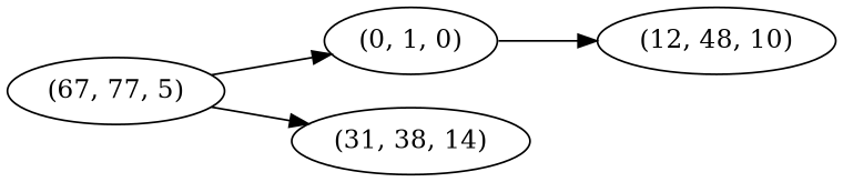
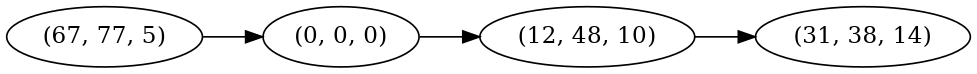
  digraph {
    rankdir=LR
-   "(0, 0, 0)" [label="(0, 1, 0)"]
+   "(0, 0, 0)"
    "(12, 48, 10)"
    "(31, 38, 14)"
    "(67, 77, 5)"
    "(0, 0, 0)" -> "(12, 48, 10)"
-   "(67, 77, 5)" -> "(31, 38, 14)"
+   "(12, 48, 10)" -> "(31, 38, 14)"
    "(67, 77, 5)" -> "(0, 0, 0)"
  }
